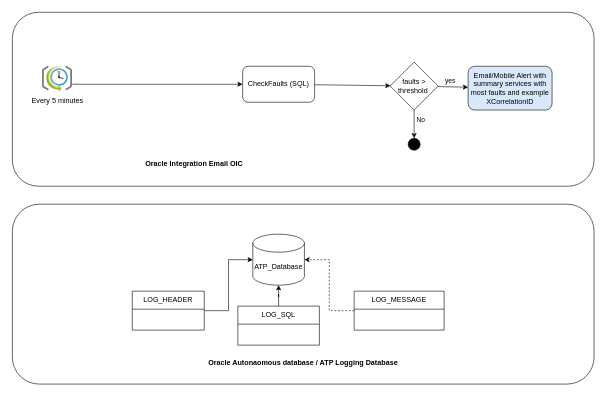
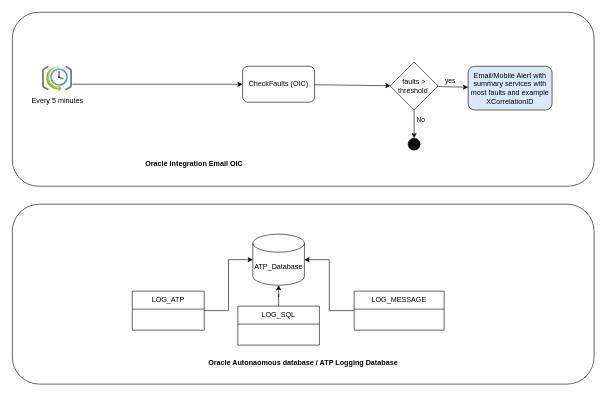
  <mxCell id="0" />
  <mxCell id="1" parent="0" />
  <mxCell id="2" value="&lt;br&gt;&lt;br&gt;&lt;br&gt;&lt;br&gt;&lt;br&gt;&lt;br&gt;&lt;br&gt;&lt;br&gt;&lt;br&gt;&lt;br&gt;&lt;br&gt;&lt;br&gt;&lt;br&gt;&lt;br&gt;&lt;br&gt;&lt;b&gt;&amp;nbsp; &amp;nbsp; &amp;nbsp; &amp;nbsp; &amp;nbsp; &amp;nbsp; &amp;nbsp; &amp;nbsp; &amp;nbsp; &amp;nbsp; &amp;nbsp; &amp;nbsp; &amp;nbsp; &amp;nbsp; &amp;nbsp; &amp;nbsp; &amp;nbsp; &amp;nbsp; &amp;nbsp; &amp;nbsp; &amp;nbsp; &amp;nbsp; &amp;nbsp; &amp;nbsp; &amp;nbsp; &amp;nbsp; &amp;nbsp; &amp;nbsp; &amp;nbsp; &amp;nbsp; &amp;nbsp; &amp;nbsp; &amp;nbsp; Oracle Integration Email OIC&lt;/b&gt;" style="rounded=1;whiteSpace=wrap;html=1;align=left;" parent="1" vertex="1"><mxGeometry x="20" y="20" width="970" height="290" as="geometry" /></mxCell>
  <mxCell id="3" value="Every 5 minutes" style="image;sketch=0;aspect=fixed;html=1;points=[];align=center;fontSize=12;image=img/lib/mscae/SchedulerJobCollection.svg;" parent="1" vertex="1"><mxGeometry x="70" y="110" width="50" height="43" as="geometry" /></mxCell>
  <mxCell id="4" value="" style="endArrow=classic;html=1;rounded=0;" parent="1" target="5" edge="1"><mxGeometry width="50" height="50" relative="1" as="geometry"><mxPoint x="120" y="140" as="sourcePoint" /><mxPoint x="200" y="140" as="targetPoint" /></mxGeometry></mxCell>
- <mxCell id="5" value="CheckFaults (SQL)" style="rounded=1;whiteSpace=wrap;html=1;" parent="1" vertex="1"><mxGeometry x="404" y="110" width="120" height="60" as="geometry" /></mxCell>
+ <mxCell id="5" value="CheckFaults (OIC)" style="rounded=1;whiteSpace=wrap;html=1;" parent="1" vertex="1"><mxGeometry x="404" y="110" width="120" height="60" as="geometry" /></mxCell>
  <mxCell id="6" value="&lt;br&gt;&lt;br&gt;&lt;br&gt;&lt;br&gt;&lt;br&gt;&lt;br&gt;&lt;br&gt;&lt;br&gt;&lt;br&gt;&lt;br&gt;&lt;br&gt;&lt;br&gt;&lt;br&gt;&lt;br&gt;&lt;br&gt;&lt;br&gt;&lt;b&gt;Oracle Autonaomous database / ATP Logging Database&lt;/b&gt;" style="rounded=1;whiteSpace=wrap;html=1;" parent="1" vertex="1"><mxGeometry x="20" y="340" width="970" height="300" as="geometry" /></mxCell>
  <mxCell id="7" value="ATP_Database" style="shape=cylinder3;whiteSpace=wrap;html=1;boundedLbl=1;backgroundOutline=1;size=15;" parent="1" vertex="1"><mxGeometry x="421" y="390" width="86" height="85" as="geometry" /></mxCell>
  <mxCell id="8" value="faults &amp;gt; threshold&amp;nbsp;" style="rhombus;whiteSpace=wrap;html=1;" parent="1" vertex="1"><mxGeometry x="650" y="103" width="80" height="80" as="geometry" /></mxCell>
  <mxCell id="9" value="" style="ellipse;whiteSpace=wrap;html=1;aspect=fixed;fillColor=#000000;" parent="1" vertex="1"><mxGeometry x="680" y="230" width="20" height="20" as="geometry" /></mxCell>
  <mxCell id="10" value="Email/Mobile Alert with summary services with most faults and example XCorrelationID" style="rounded=1;whiteSpace=wrap;html=1;fillColor=#dae8fc;" parent="1" vertex="1"><mxGeometry x="780" y="110" width="140" height="73" as="geometry" /></mxCell>
  <mxCell id="11" value="" style="endArrow=classic;html=1;rounded=0;" parent="1" source="5" target="8" edge="1"><mxGeometry width="50" height="50" relative="1" as="geometry"><mxPoint x="380" y="300" as="sourcePoint" /><mxPoint x="430" y="250" as="targetPoint" /></mxGeometry></mxCell>
  <mxCell id="12" value="" style="endArrow=classic;html=1;rounded=0;" parent="1" source="8" target="10" edge="1"><mxGeometry width="50" height="50" relative="1" as="geometry"><mxPoint x="380" y="300" as="sourcePoint" /><mxPoint x="430" y="250" as="targetPoint" /></mxGeometry></mxCell>
  <mxCell id="13" value="yes" style="edgeLabel;html=1;align=center;verticalAlign=middle;resizable=0;points=[];" parent="12" vertex="1" connectable="0"><mxGeometry x="0.08" y="-1" relative="1" as="geometry"><mxPoint x="-7" y="-12" as="offset" /></mxGeometry></mxCell>
  <mxCell id="14" value="" style="endArrow=classic;html=1;rounded=0;" parent="1" source="8" target="9" edge="1"><mxGeometry width="50" height="50" relative="1" as="geometry"><mxPoint x="380" y="300" as="sourcePoint" /><mxPoint x="430" y="250" as="targetPoint" /></mxGeometry></mxCell>
  <mxCell id="15" value="No" style="edgeLabel;html=1;align=center;verticalAlign=middle;resizable=0;points=[];" parent="14" vertex="1" connectable="0"><mxGeometry x="-0.319" y="1" relative="1" as="geometry"><mxPoint x="9" as="offset" /></mxGeometry></mxCell>
- <mxCell id="16" value="LOG_HEADER" style="swimlane;fontStyle=0;childLayout=stackLayout;horizontal=1;startSize=30;horizontalStack=0;resizeParent=1;resizeParentMax=0;resizeLast=0;collapsible=1;marginBottom=0;whiteSpace=wrap;html=1;" vertex="1" parent="1"><mxGeometry x="220" y="485" width="120" height="65" as="geometry" /></mxCell>
+ <mxCell id="16" value="LOG_ATP" style="swimlane;fontStyle=0;childLayout=stackLayout;horizontal=1;startSize=30;horizontalStack=0;resizeParent=1;resizeParentMax=0;resizeLast=0;collapsible=1;marginBottom=0;whiteSpace=wrap;html=1;" vertex="1" parent="1"><mxGeometry x="220" y="485" width="120" height="65" as="geometry" /></mxCell>
  <mxCell id="17" style="edgeStyle=orthogonalEdgeStyle;rounded=0;orthogonalLoop=1;jettySize=auto;html=1;" edge="1" parent="1" source="18" target="7"><mxGeometry relative="1" as="geometry" /></mxCell>
  <mxCell id="18" value="LOG_SQL" style="swimlane;fontStyle=0;childLayout=stackLayout;horizontal=1;startSize=30;horizontalStack=0;resizeParent=1;resizeParentMax=0;resizeLast=0;collapsible=1;marginBottom=0;whiteSpace=wrap;html=1;" vertex="1" parent="1"><mxGeometry x="396" y="510" width="136" height="65" as="geometry" /></mxCell>
  <mxCell id="19" value="LOG_MESSAGE" style="swimlane;fontStyle=0;childLayout=stackLayout;horizontal=1;startSize=30;horizontalStack=0;resizeParent=1;resizeParentMax=0;resizeLast=0;collapsible=1;marginBottom=0;whiteSpace=wrap;html=1;" vertex="1" parent="1"><mxGeometry x="590" y="485" width="150" height="65" as="geometry" /></mxCell>
  <mxCell id="20" style="edgeStyle=orthogonalEdgeStyle;rounded=0;orthogonalLoop=1;jettySize=auto;html=1;entryX=0;entryY=0.5;entryDx=0;entryDy=0;entryPerimeter=0;" edge="1" parent="1" source="16" target="7"><mxGeometry relative="1" as="geometry" /></mxCell>
- <mxCell id="21" style="edgeStyle=orthogonalEdgeStyle;rounded=0;orthogonalLoop=1;jettySize=auto;html=1;entryX=1;entryY=0.5;entryDx=0;entryDy=0;entryPerimeter=0;dashed=1;" edge="1" parent="1" source="19" target="7"><mxGeometry relative="1" as="geometry" /></mxCell>
+ <mxCell id="21" style="edgeStyle=orthogonalEdgeStyle;rounded=0;orthogonalLoop=1;jettySize=auto;html=1;entryX=1;entryY=0.5;entryDx=0;entryDy=0;entryPerimeter=0;" edge="1" parent="1" source="19" target="7"><mxGeometry relative="1" as="geometry" /></mxCell>
